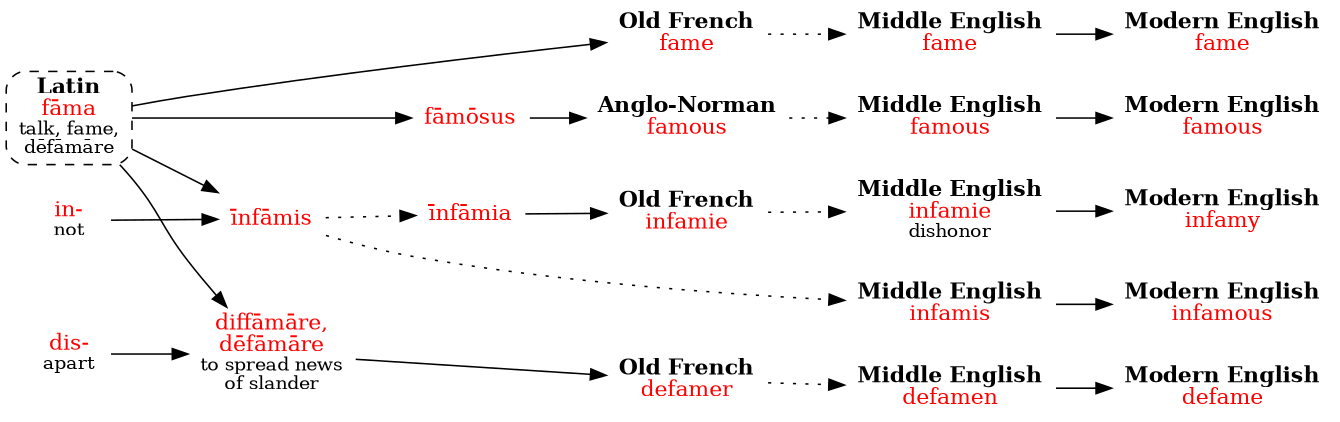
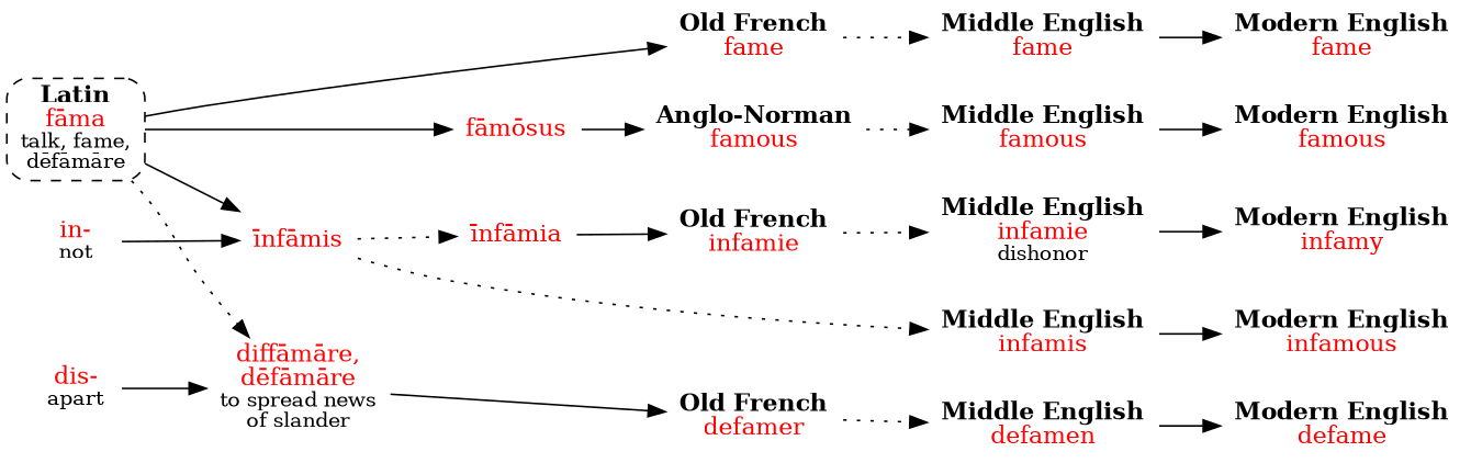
  digraph {
    rankdir=LR
    node [shape=plaintext]
    n1 [label=<<b>Old French</b><br/><font color="red">fame</font>>]
    n2 [label=<<b>Anglo-Norman</b><br/><font color="red">famous</font>>]
    n3 [label=<<b>Old French</b><br/><font color="red">infamie</font>>]
    n4 [label=<<b>Old French</b><br/><font color="red">defamer</font>>]
    n5 [label=<<b>Middle English</b><br/><font color="red">fame</font>>]
    n6 [label=<<b>Middle English</b><br/><font color="red">famous</font>>]
    n7 [label=<<b>Middle English</b><br/><font color="red">infamis</font>>]
    n8 [label=<<b>Middle English</b><br/><font color="red">infamie</font><br/><font point-size="12">dishonor</font>>]
    n9 [label=<<b>Middle English</b><br/><font color="red">defamen</font>>]
    n10 [label=<<b>Modern English</b><br/><font color="red">fame</font>>]
    n11 [label=<<b>Modern English</b><br/><font color="red">famous</font>>]
    n12 [label=<<b>Modern English</b><br/><font color="red">infamous</font>>]
    n13 [label=<<b>Modern English</b><br/><font color="red">infamy</font>>]
    n14 [label=<<b>Modern English</b><br/><font color="red">defame</font>>]
    n15 [label=<<b>Latin</b><br/><font color="red">fāma</font><br/><font point-size="12">talk, fame,<br/>dēfāmāre</font>> shape=box style="dashed,rounded"]
    n16 [label=<<font color="red">fāmōsus</font>>]
    n17 [label=<<font color="red">īnfāmis</font>>]
    n18 [label=<<font color="red">diffāmāre,<br/>dēfāmāre</font><br/><font point-size="12">to spread news<br/>of slander</font>>]
    n19 [label=<<font color="red">īnfāmia</font>>]
    n20 [label=<<font color="red">in-</font><br/><font point-size="12">not</font>>]
    n21 [label=<<font color="red">dis-</font><br/><font point-size="12">apart</font>>]
    subgraph sub_1 {
      rank=same
      n1
      n2
      n3
      n4
    }
    subgraph sub_2 {
      rank=same
      n5
      n6
      n7
      n8
      n9
    }
    n1 -> n5 [style=dotted]
    n2 -> n6 [style=dotted]
    n3 -> n8 [style=dotted]
    n4 -> n9 [style=dotted]
    n5 -> n10
    n6 -> n11
    n7 -> n12
    n8 -> n13
    n9 -> n14
    n15 -> n1
    n15 -> n16
    n15 -> n17
-   n15 -> n18
+   n15 -> n18 [style=dotted]
    n16 -> n2
    n17 -> n7 [style=dotted]
    n17 -> n19 [style=dotted]
    n18 -> n4
    n19 -> n3
    n20 -> n17
    n21 -> n18
  }
